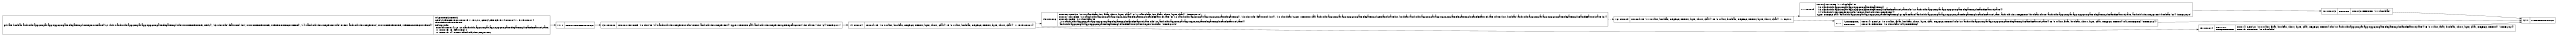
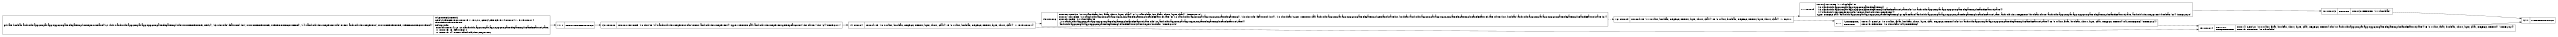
  digraph {
    rankdir=LR
    node [shape=record]
    n1 [label="{11\:\ ?|ARRAY_ENTER_BLOCK\l}"]
    n2 [label="{13\:\ 0x0000|0x0000: INVOKE  (r0 I:int) = (r4 I:android.view.KeyEvent A[D('event' android.view.KeyEvent)]) type: VIRTUAL call: android.view.KeyEvent.getRepeatCount():int A[MD:():int (c)] (LINE:2017)\l}"]
    n3 [label="{14\:\ 0x0004|0x0004: IF  (r0 I:??[int, boolean, OBJECT, ARRAY, byte, short, char]) != (0 ??[int, boolean, OBJECT, ARRAY, byte, short, char])  \-\> B:19:0x0014 \l}"]
    n4 [label="{15\:\ 0x0006|0x0006: CONST  (r0 I:??[boolean, int, float, short, byte, char]) = (1 ??[boolean, int, float, short, byte, char])  (LINE:2018)\l0x0007: INVOKE  (r0 I:androidx.appcompat.app.AppCompatDelegateImpl$PanelFeatureState) = (r2 I:androidx.appcompat.app.AppCompatDelegateImpl), (r3 I:int A[D('featureId' int)]), (r0 I:boolean) type: VIRTUAL call: androidx.appcompat.app.AppCompatDelegateImpl.getPanelState(int, boolean):androidx.appcompat.app.AppCompatDelegateImpl$PanelFeatureState A[MD:(int, boolean):androidx.appcompat.app.AppCompatDelegateImpl$PanelFeatureState (m)]\l0x000b: IGET  (r1 I:boolean) = \l  (r0 I:androidx.appcompat.app.AppCompatDelegateImpl$PanelFeatureState A[D('st' androidx.appcompat.app.AppCompatDelegateImpl$PanelFeatureState)])\l androidx.appcompat.app.AppCompatDelegateImpl.PanelFeatureState.isOpen boolean  (LINE:2019)\l}"]
    n5 [label="{19\:\ 0x0014|RETURN\lORIG_RETURN\l|0x0014: CONST  (r0 I:??[int, float, boolean, short, byte, char, OBJECT, ARRAY] A[D('st' androidx.appcompat.app.AppCompatDelegateImpl$PanelFeatureState)]) = (0 ??[int, float, boolean, short, byte, char, OBJECT, ARRAY])  (LINE:2024)\l0x0015: RETURN  (r0 I:boolean) \l}"]
    n6 [label="{16\:\ 0x000d|0x000d: IF  (r1 I:??[int, boolean, OBJECT, ARRAY, byte, short, char]) != (0 ??[int, boolean, OBJECT, ARRAY, byte, short, char])  \-\> B:21:? \l}"]
    n7 [label="{12\:\ ?|MTH_EXIT_BLOCK\l}"]
    n8 [label="{17\:\ 0x000f|0x000f: INVOKE  (r1 I:boolean) = \l  (r2 I:androidx.appcompat.app.AppCompatDelegateImpl)\l  (r0 I:androidx.appcompat.app.AppCompatDelegateImpl$PanelFeatureState A[D('st' androidx.appcompat.app.AppCompatDelegateImpl$PanelFeatureState)])\l  (r4 I:android.view.KeyEvent A[D('event' android.view.KeyEvent)])\l type: DIRECT call: androidx.appcompat.app.AppCompatDelegateImpl.preparePanel(androidx.appcompat.app.AppCompatDelegateImpl$PanelFeatureState, android.view.KeyEvent):boolean A[MD:(androidx.appcompat.app.AppCompatDelegateImpl$PanelFeatureState, android.view.KeyEvent):boolean (m)] (LINE:2020)\l}"]
    n9 [label="{21\:\ ?|SYNTHETIC\lRETURN\l|0x0014: CONST  (r0 I:??[int, float, boolean, short, byte, char, OBJECT, ARRAY] A[D('st' androidx.appcompat.app.AppCompatDelegateImpl$PanelFeatureState)]) = (0 ??[int, float, boolean, short, byte, char, OBJECT, ARRAY]) A[SYNTHETIC] (LINE:2024)\l0x0015: RETURN  (r0 I:boolean) A[SYNTHETIC]\l}"]
    n10 [label="{18\:\ 0x0013|RETURN\l|0x0013: RETURN  (r1 I:boolean) \l}"]
    n11 [label="{private boolean androidx.appcompat.app.AppCompatDelegateImpl.onKeyDownPanel((r2 'this' I:androidx.appcompat.app.AppCompatDelegateImpl A[IMMUTABLE_TYPE, THIS]), (r3 I:int A[D('featureId' int), IMMUTABLE_TYPE, METHOD_ARGUMENT]), (r4 I:android.view.KeyEvent A[D('event' android.view.KeyEvent), IMMUTABLE_TYPE, METHOD_ARGUMENT]))  | USE_LINES_HINTS\lCROSS_EDGE: B:20:0x0015 \-\> B:12:?, CROSS_EDGE: B:14:0x0004 \-\> B:19:0x0014\lINLINE_NOT_NEEDED\lDebug Info:\l  0x000b\-0x0014: r0 'st' Landroidx\/appcompat\/app\/AppCompatDelegateImpl$PanelFeatureState;\l  \-1 \-0x0015: r3 'featureId' I\l  \-1 \-0x0015: r4 'event' Landroid\/view\/KeyEvent;\l}"]
    n1 -> n2
    n2 -> n3
    n3 -> n4 [style=dashed]
    n3 -> n5
    n4 -> n6 [style=dashed]
    n5 -> n7
    n6 -> n8 [style=dashed]
    n6 -> n9
    n8 -> n10
-   n9 -> n7
+   n9 -> n5
    n10 -> n7
    n11 -> n1
  }
